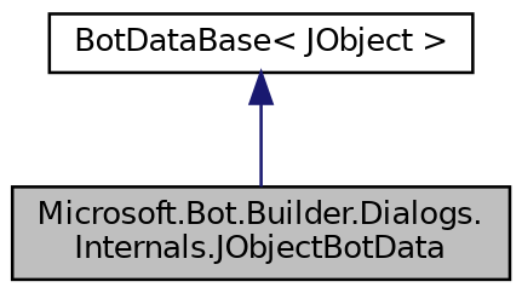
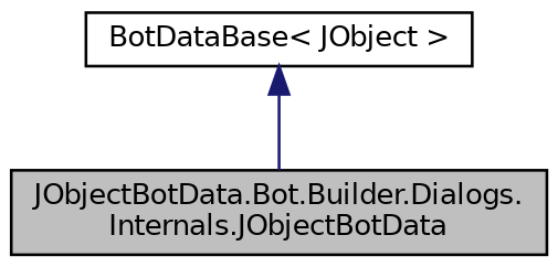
  digraph {
    node [color=black fontname=Helvetica fontsize=10 shape=record style=filled]
-   n1 [fillcolor=grey75 fontcolor=black height=0.2 label="Microsoft.Bot.Builder.Dialogs.\lInternals.JObjectBotData" width=0.4]
+   n1 [fillcolor=grey75 fontcolor=black height=0.2 label="JObjectBotData.Bot.Builder.Dialogs.\lInternals.JObjectBotData" width=0.4]
    n2 [fillcolor=white height=0.2 label="BotDataBase\< JObject \>" width=0.4]
    n2 -> n1 [color=midnightblue dir=back fontname=Helvetica fontsize=10 labelfontname=Helvetica labelfontsize=10 style=solid]
  }
